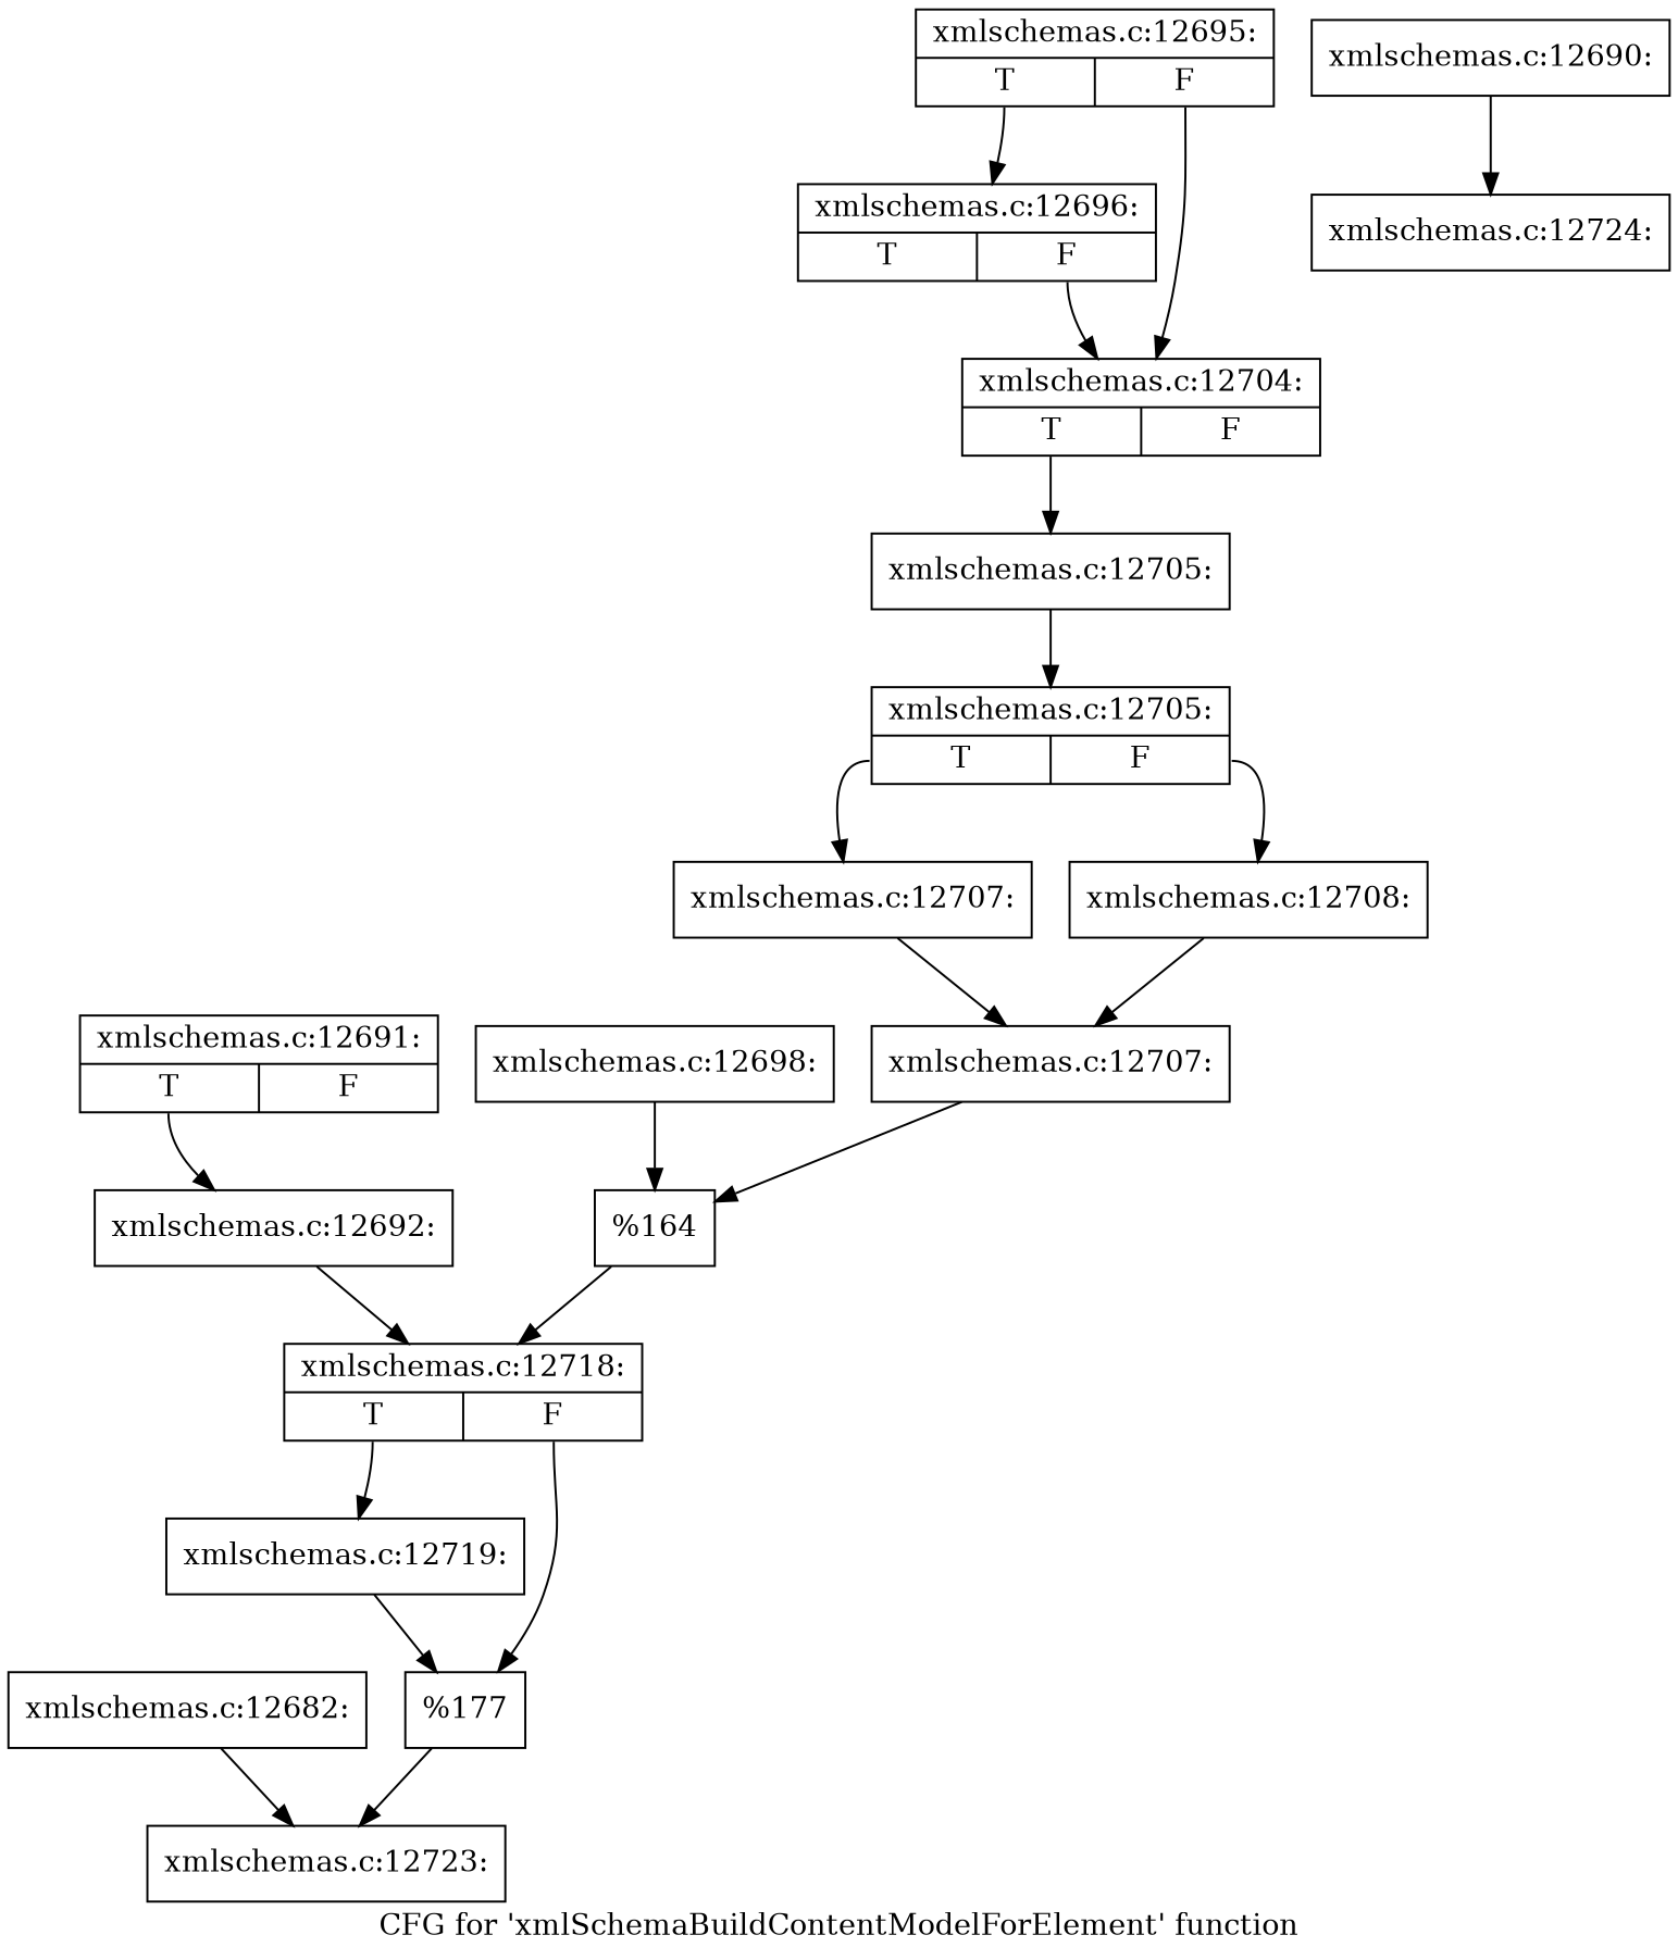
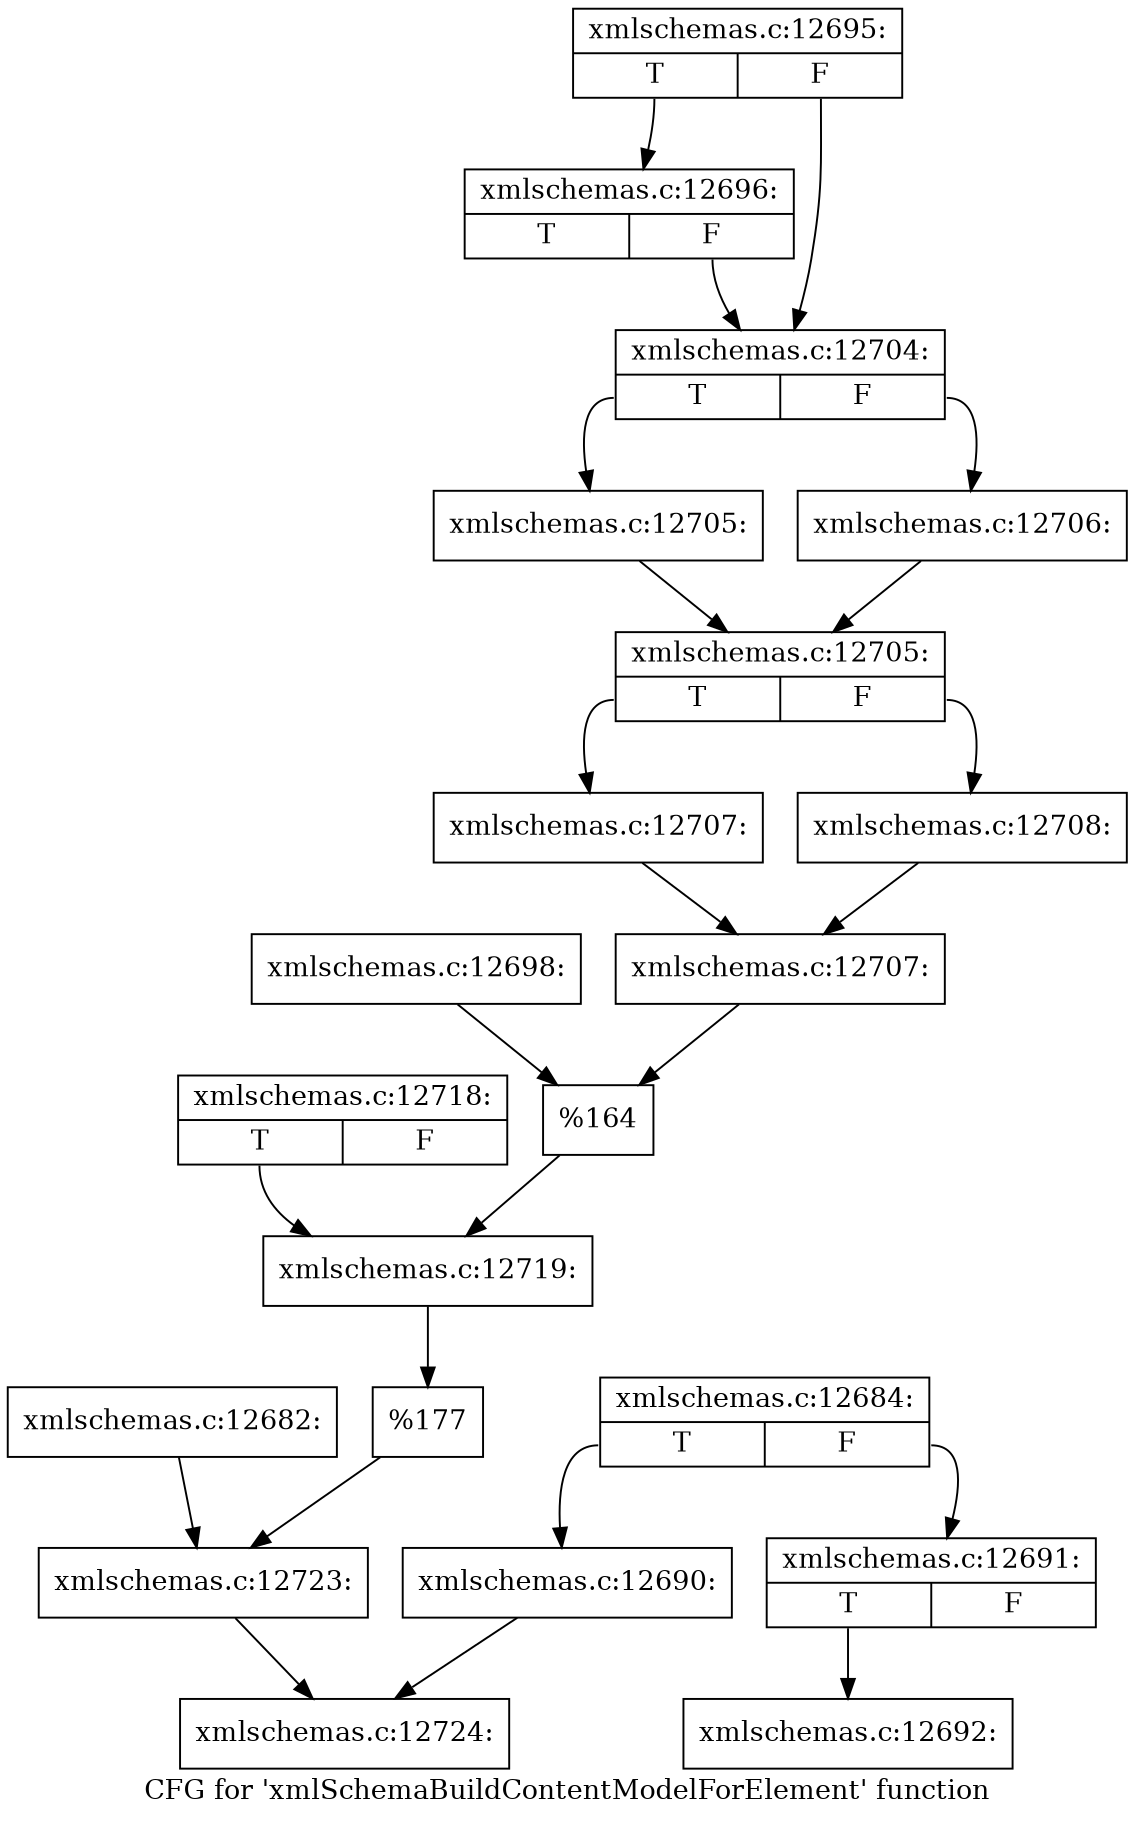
  digraph {
    label="CFG for 'xmlSchemaBuildContentModelForElement' function"
    node [shape=record]
    n1 [label="{xmlschemas.c:12682:}"]
    n2 [label="{xmlschemas.c:12723:}"]
+   n3 [label="{xmlschemas.c:12684:|{<s0>T|<s1>F}}"]
    n4 [label="{xmlschemas.c:12690:}"]
    n5 [label="{xmlschemas.c:12691:|{<s0>T|<s1>F}}"]
    n6 [label="{xmlschemas.c:12724:}"]
    n7 [label="{xmlschemas.c:12692:}"]
    n8 [label="{xmlschemas.c:12718:|{<s0>T|<s1>F}}"]
    n9 [label="{xmlschemas.c:12695:|{<s0>T|<s1>F}}"]
    n10 [label="{xmlschemas.c:12696:|{<s0>T|<s1>F}}"]
    n11 [label="{xmlschemas.c:12704:|{<s0>T|<s1>F}}"]
    n12 [label="{xmlschemas.c:12719:}"]
    n13 [label="{%177}"]
    n14 [label="{xmlschemas.c:12705:}"]
+   n15 [label="{xmlschemas.c:12706:}"]
    n16 [label="{xmlschemas.c:12698:}"]
    n17 [label="{%164}"]
    n18 [label="{xmlschemas.c:12705:|{<s0>T|<s1>F}}"]
    n19 [label="{xmlschemas.c:12707:}"]
    n20 [label="{xmlschemas.c:12708:}"]
    n21 [label="{xmlschemas.c:12707:}"]
    n1 -> n2
+   n2 -> n6
+   n3 -> n4 [tailport=s0]
+   n3 -> n5 [tailport=s1]
    n4 -> n6
    n5 -> n7 [tailport=s0]
-   n7 -> n8
    n8 -> n12 [tailport=s0]
-   n8 -> n13 [tailport=s1]
    n9 -> n10 [tailport=s0]
    n9 -> n11 [tailport=s1]
    n10 -> n11 [tailport=s1]
    n11 -> n14 [tailport=s0]
+   n11 -> n15 [tailport=s1]
    n12 -> n13
    n13 -> n2
    n14 -> n18
+   n15 -> n18
    n16 -> n17
-   n17 -> n8
+   n17 -> n12
    n18 -> n19 [tailport=s0]
    n18 -> n20 [tailport=s1]
    n19 -> n21
    n20 -> n21
    n21 -> n17
  }
